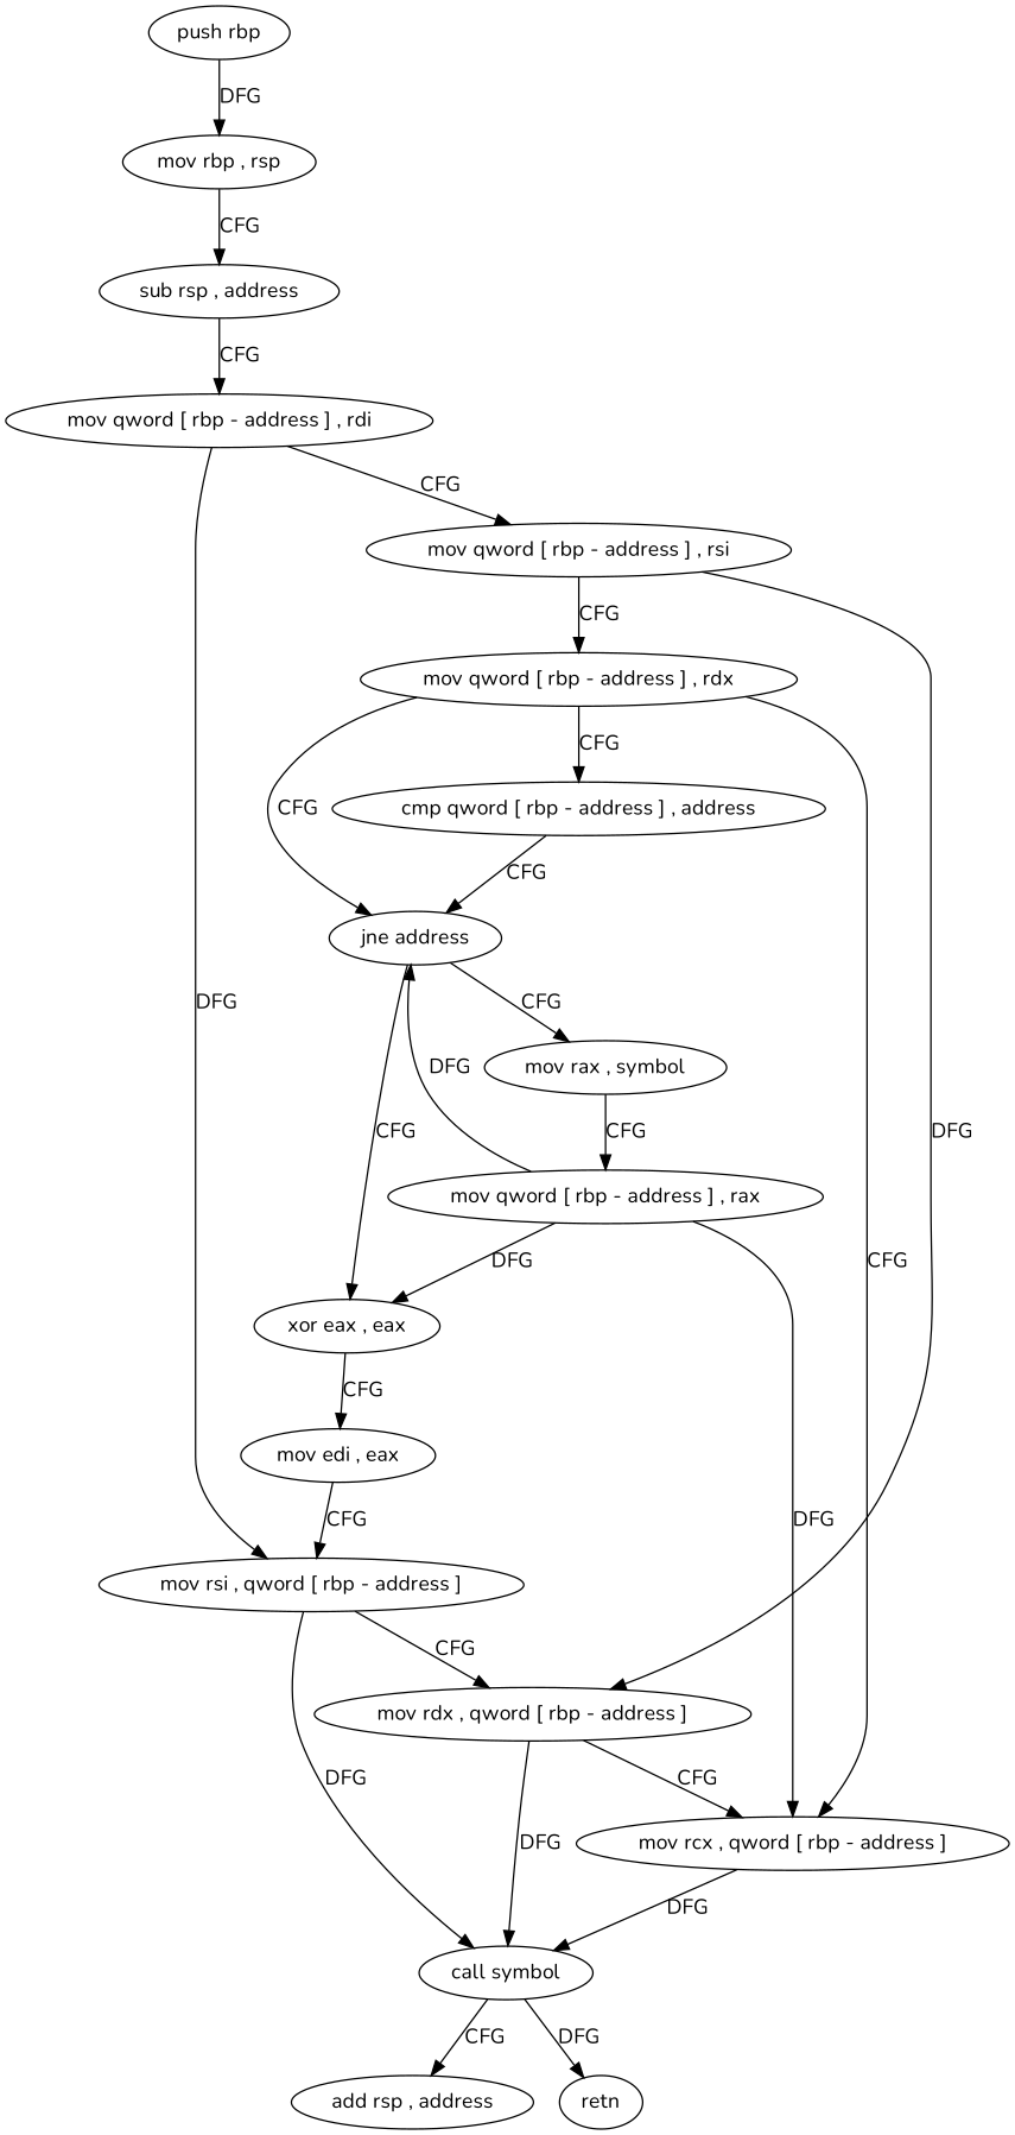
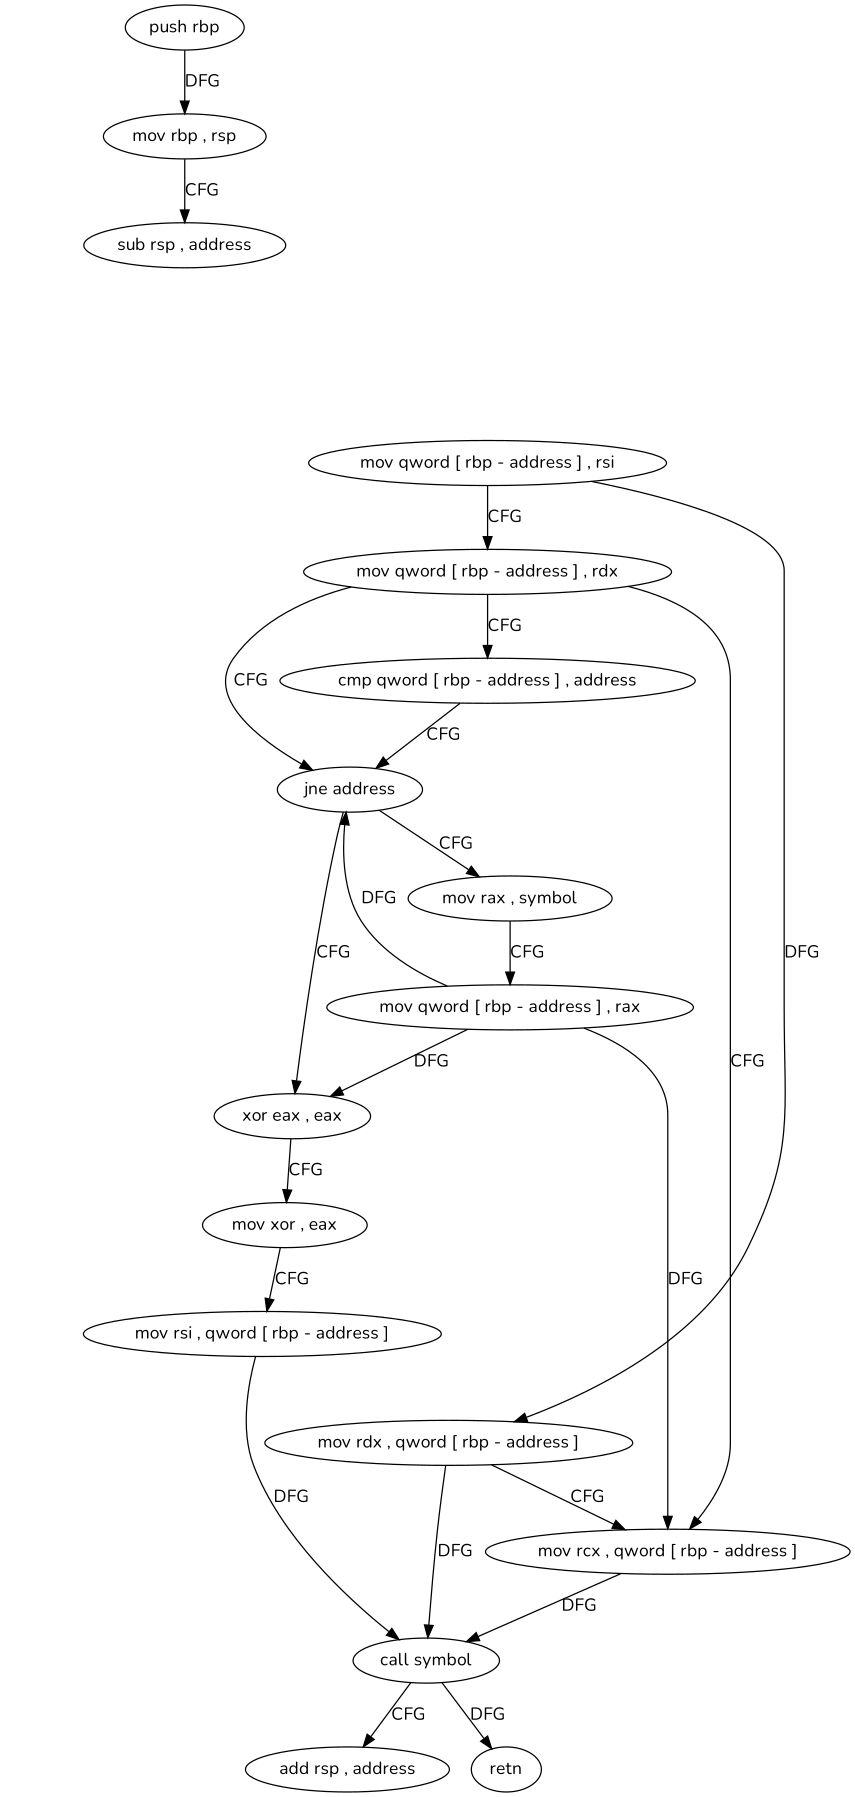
  digraph {
    fontname=Nunito
    node [fontname=Nunito]
    edge [fontname=Nunito]
    n1 [label="push rbp"]
    n2 [label="mov rbp , rsp"]
    n3 [label="sub rsp , address"]
-   n4 [label="mov qword [ rbp - address ] , rdi"]
    n5 [label="mov qword [ rbp - address ] , rsi"]
    n6 [label="mov rsi , qword [ rbp - address ]"]
    n7 [label="mov qword [ rbp - address ] , rdx"]
    n8 [label="mov rdx , qword [ rbp - address ]"]
    n9 [label="call symbol"]
    n10 [label="cmp qword [ rbp - address ] , address"]
    n11 [label="jne address"]
    n12 [label="mov rcx , qword [ rbp - address ]"]
    n13 [label="xor eax , eax"]
    n14 [label="mov rax , symbol"]
-   n15 [label="mov edi , eax"]
+   n15 [label="mov xor , eax"]
    n16 [label="mov qword [ rbp - address ] , rax"]
    n17 [label="add rsp , address"]
    n18 [label=retn]
    n1 -> n2 [label=DFG]
    n2 -> n3 [label=CFG]
-   n3 -> n4 [label=CFG]
-   n4 -> n5 [label=CFG]
-   n4 -> n6 [label=DFG]
    n5 -> n7 [label=CFG]
    n5 -> n8 [label=DFG]
-   n6 -> n8 [label=CFG]
    n6 -> n9 [label=DFG]
    n7 -> n10 [label=CFG]
    n7 -> n11 [label=CFG]
    n7 -> n12 [label=CFG]
    n8 -> n9 [label=DFG]
    n8 -> n12 [label=CFG]
    n9 -> n17 [label=CFG]
    n9 -> n18 [label=DFG]
    n10 -> n11 [label=CFG]
    n11 -> n13 [label=CFG]
    n11 -> n14 [label=CFG]
    n12 -> n9 [label=DFG]
    n13 -> n15 [label=CFG]
    n14 -> n16 [label=CFG]
    n15 -> n6 [label=CFG]
    n16 -> n11 [label=DFG]
    n16 -> n12 [label=DFG]
    n16 -> n13 [label=DFG]
  }
